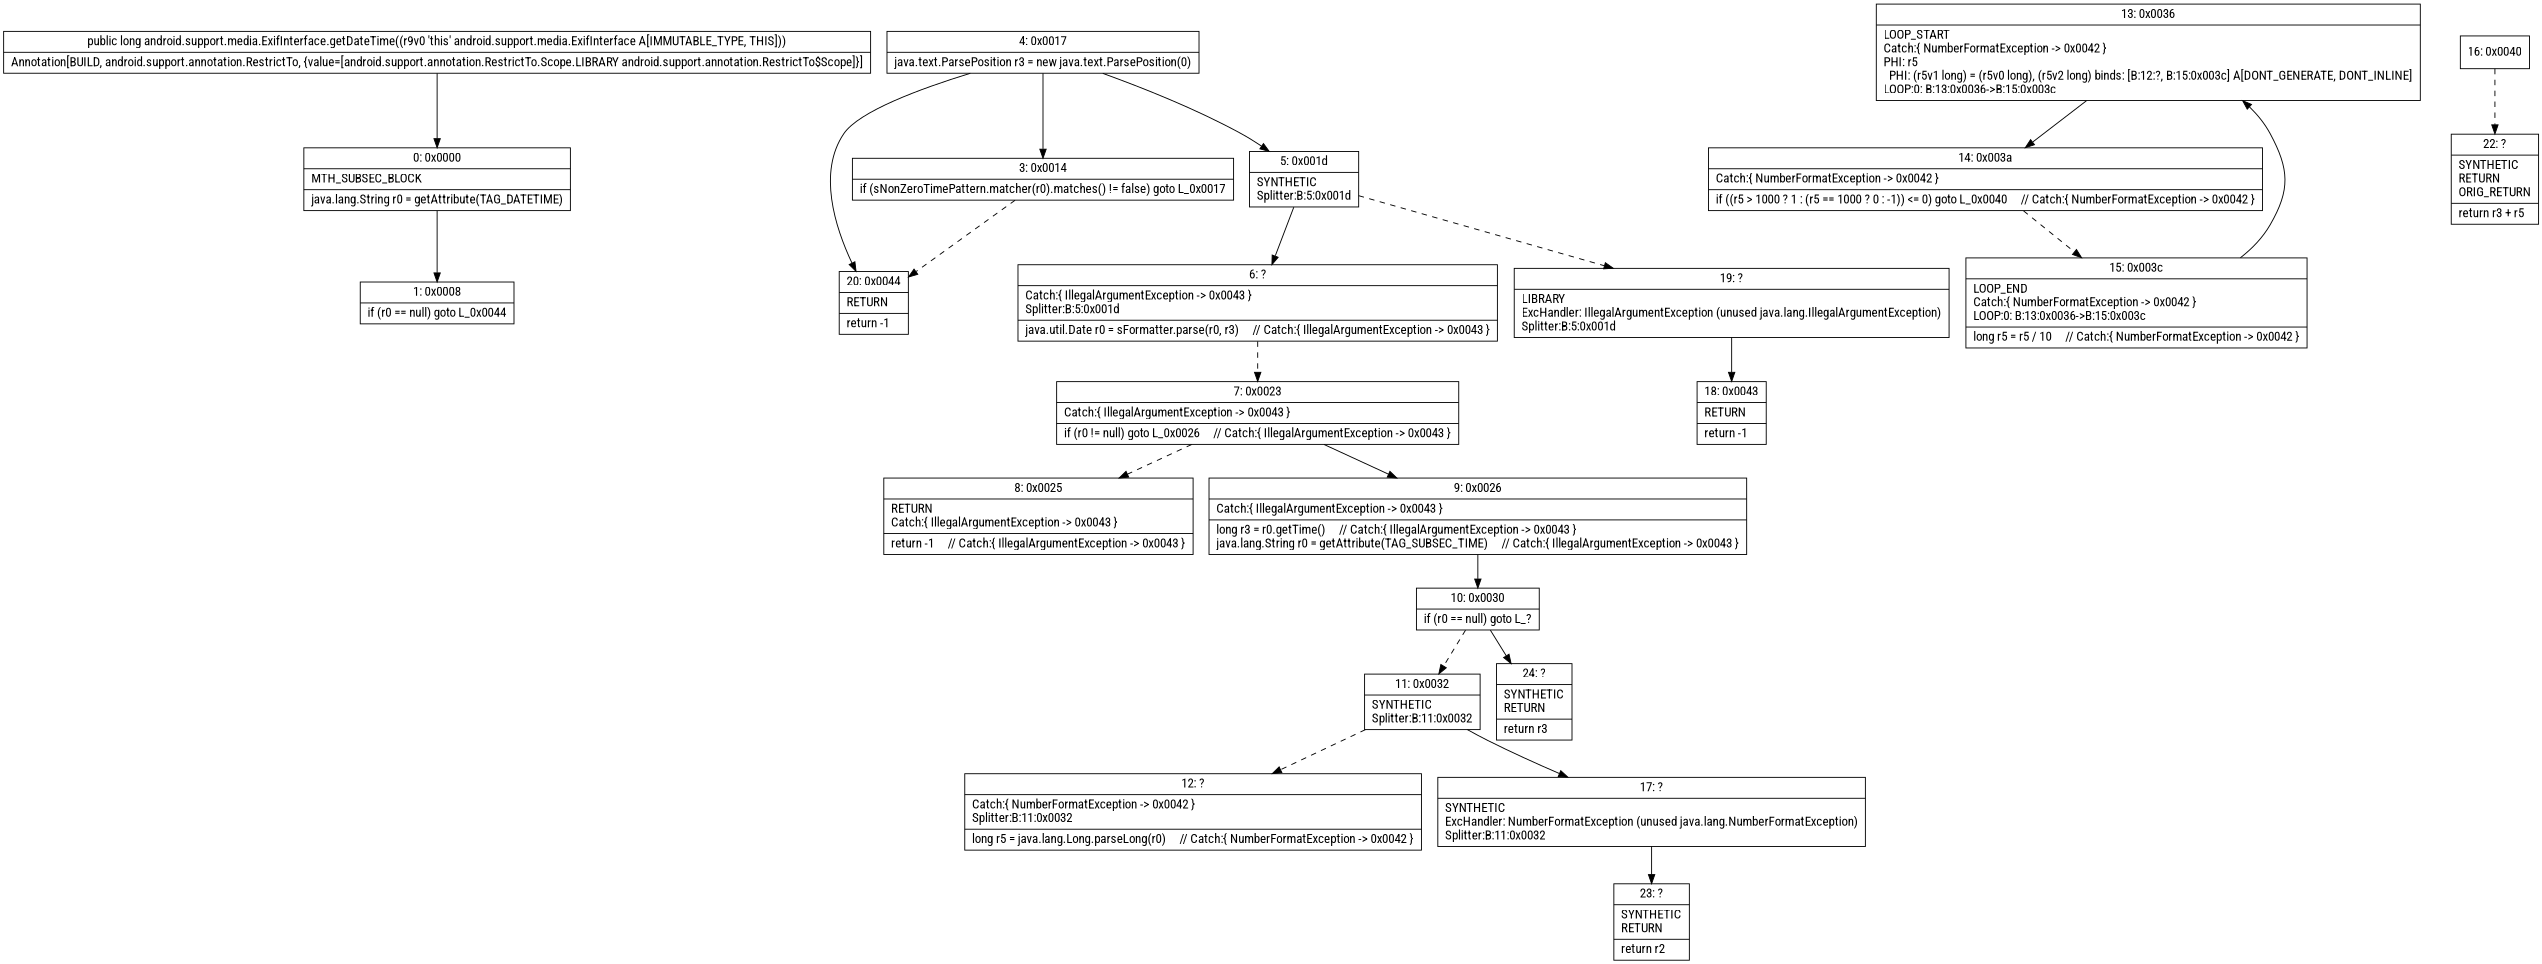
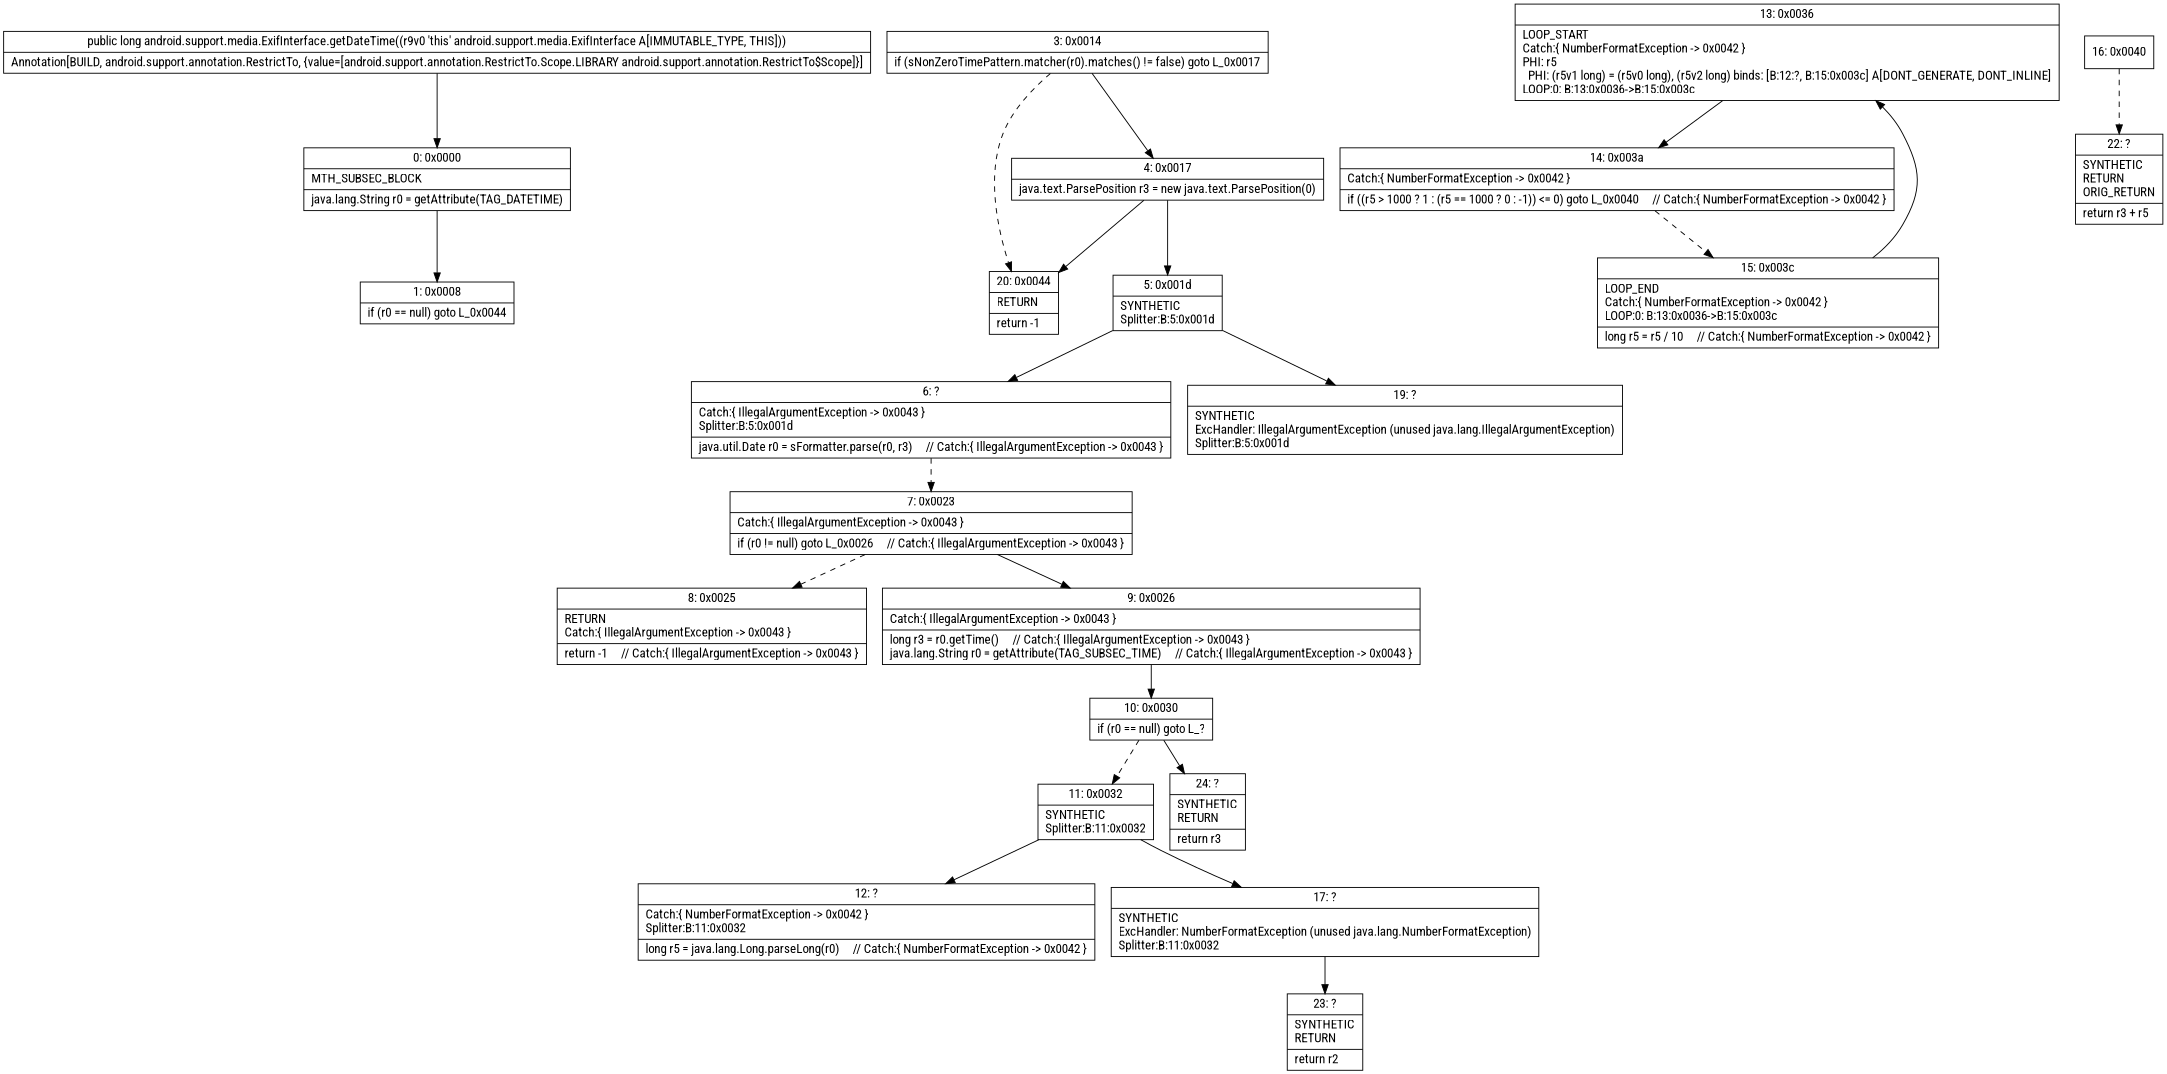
  digraph {
    fontname="Roboto Condensed"
    node [fontname="Roboto Condensed" shape=record]
    edge [fontname="Roboto Condensed"]
    n1 [label="{0\:\ 0x0000|MTH_SUBSEC_BLOCK\l|java.lang.String r0 = getAttribute(TAG_DATETIME)\l}"]
    n2 [label="{1\:\ 0x0008|if (r0 == null) goto L_0x0044\l}"]
    n3 [label="{20\:\ 0x0044|RETURN\l|return \-1\l}"]
    n4 [label="{3\:\ 0x0014|if (sNonZeroTimePattern.matcher(r0).matches() != false) goto L_0x0017\l}"]
    n5 [label="{4\:\ 0x0017|java.text.ParsePosition r3 = new java.text.ParsePosition(0)\l}"]
    n6 [label="{5\:\ 0x001d|SYNTHETIC\lSplitter:B:5:0x001d\l}"]
    n7 [label="{6\:\ ?|Catch:\{ IllegalArgumentException \-\> 0x0043 \}\lSplitter:B:5:0x001d\l|java.util.Date r0 = sFormatter.parse(r0, r3)     \/\/ Catch:\{ IllegalArgumentException \-\> 0x0043 \}\l}"]
-   n8 [label="{19\:\ ?|LIBRARY\lExcHandler: IllegalArgumentException (unused java.lang.IllegalArgumentException)\lSplitter:B:5:0x001d\l}"]
+   n8 [label="{19\:\ ?|SYNTHETIC\lExcHandler: IllegalArgumentException (unused java.lang.IllegalArgumentException)\lSplitter:B:5:0x001d\l}"]
    n9 [label="{7\:\ 0x0023|Catch:\{ IllegalArgumentException \-\> 0x0043 \}\l|if (r0 != null) goto L_0x0026     \/\/ Catch:\{ IllegalArgumentException \-\> 0x0043 \}\l}"]
-   n10 [label="{18\:\ 0x0043|RETURN\l|return \-1\l}"]
    n11 [label="{8\:\ 0x0025|RETURN\lCatch:\{ IllegalArgumentException \-\> 0x0043 \}\l|return \-1     \/\/ Catch:\{ IllegalArgumentException \-\> 0x0043 \}\l}"]
    n12 [label="{9\:\ 0x0026|Catch:\{ IllegalArgumentException \-\> 0x0043 \}\l|long r3 = r0.getTime()     \/\/ Catch:\{ IllegalArgumentException \-\> 0x0043 \}\ljava.lang.String r0 = getAttribute(TAG_SUBSEC_TIME)     \/\/ Catch:\{ IllegalArgumentException \-\> 0x0043 \}\l}"]
    n13 [label="{10\:\ 0x0030|if (r0 == null) goto L_?\l}"]
    n14 [label="{11\:\ 0x0032|SYNTHETIC\lSplitter:B:11:0x0032\l}"]
    n15 [label="{24\:\ ?|SYNTHETIC\lRETURN\l|return r3\l}"]
    n16 [label="{12\:\ ?|Catch:\{ NumberFormatException \-\> 0x0042 \}\lSplitter:B:11:0x0032\l|long r5 = java.lang.Long.parseLong(r0)     \/\/ Catch:\{ NumberFormatException \-\> 0x0042 \}\l}"]
    n17 [label="{17\:\ ?|SYNTHETIC\lExcHandler: NumberFormatException (unused java.lang.NumberFormatException)\lSplitter:B:11:0x0032\l}"]
    n18 [label="{23\:\ ?|SYNTHETIC\lRETURN\l|return r2\l}"]
    n19 [label="{13\:\ 0x0036|LOOP_START\lCatch:\{ NumberFormatException \-\> 0x0042 \}\lPHI: r5 \l  PHI: (r5v1 long) = (r5v0 long), (r5v2 long) binds: [B:12:?, B:15:0x003c] A[DONT_GENERATE, DONT_INLINE]\lLOOP:0: B:13:0x0036\-\>B:15:0x003c\l}"]
    n20 [label="{14\:\ 0x003a|Catch:\{ NumberFormatException \-\> 0x0042 \}\l|if ((r5 \> 1000 ? 1 : (r5 == 1000 ? 0 : \-1)) \<= 0) goto L_0x0040     \/\/ Catch:\{ NumberFormatException \-\> 0x0042 \}\l}"]
    n21 [label="{15\:\ 0x003c|LOOP_END\lCatch:\{ NumberFormatException \-\> 0x0042 \}\lLOOP:0: B:13:0x0036\-\>B:15:0x003c\l|long r5 = r5 \/ 10     \/\/ Catch:\{ NumberFormatException \-\> 0x0042 \}\l}"]
    n22 [label="{16\:\ 0x0040}"]
    n23 [label="{22\:\ ?|SYNTHETIC\lRETURN\lORIG_RETURN\l|return r3 + r5\l}"]
    n24 [label="{public long android.support.media.ExifInterface.getDateTime((r9v0 'this' android.support.media.ExifInterface A[IMMUTABLE_TYPE, THIS]))  | Annotation[BUILD, android.support.annotation.RestrictTo, \{value=[android.support.annotation.RestrictTo.Scope.LIBRARY android.support.annotation.RestrictTo$Scope]\}]\l}"]
    n1 -> n2
    n4 -> n3 [style=dashed]
-   n5 -> n4
+   n4 -> n5
    n5 -> n3
    n5 -> n6
    n6 -> n7
-   n6 -> n8 [style=dashed]
+   n6 -> n8
    n7 -> n9 [style=dashed]
-   n8 -> n10
    n9 -> n11 [style=dashed]
    n9 -> n12
    n12 -> n13
    n13 -> n14 [style=dashed]
    n13 -> n15
-   n14 -> n16 [style=dashed]
+   n14 -> n16
    n14 -> n17
    n17 -> n18
    n19 -> n20
    n20 -> n21 [style=dashed]
    n21 -> n19
    n22 -> n23 [style=dashed]
    n24 -> n1
  }
